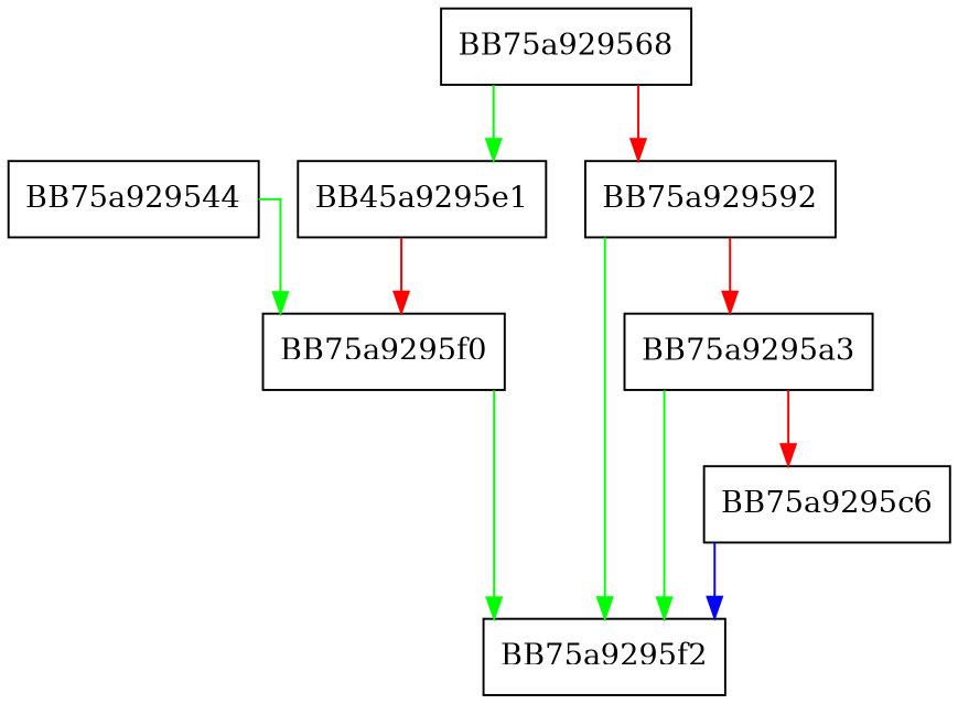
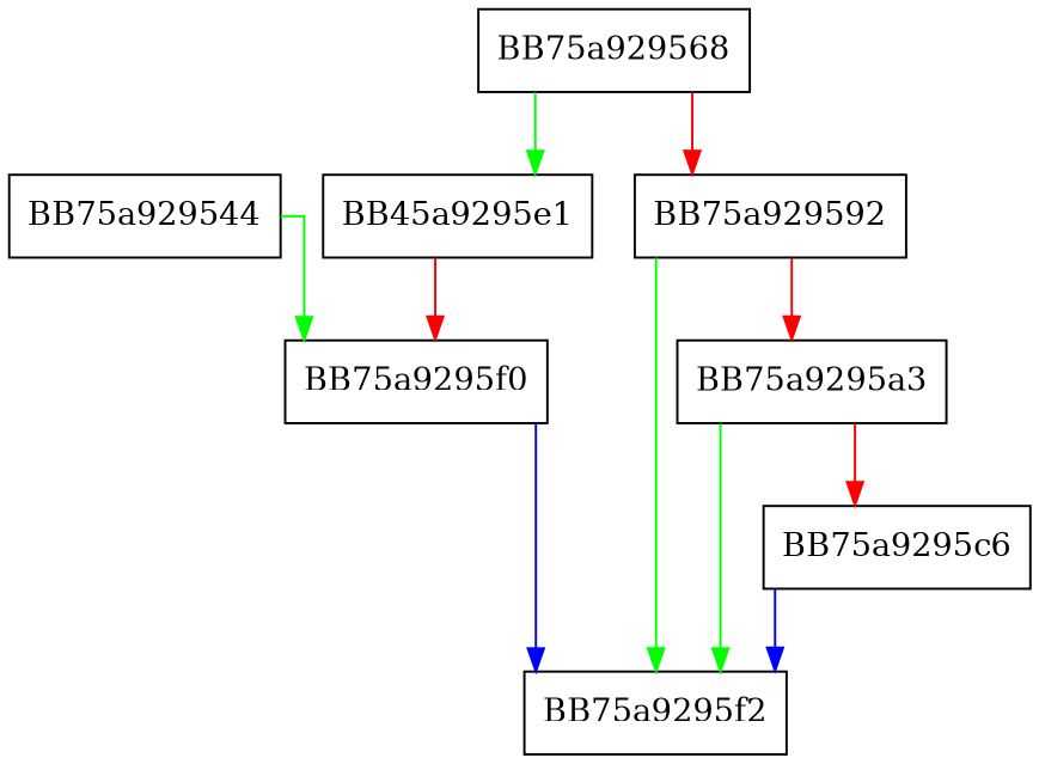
  digraph {
    splines=ortho
    node [shape=box]
    edge [color=green]
    BB75a929544
    BB75a9295f0
    BB75a9295f2
    n4 [label=BB45a9295e1]
    BB75a929568
    BB75a929592
    BB75a9295a3
    BB75a9295c6
    BB75a929544 -> BB75a9295f0
-   BB75a9295f0 -> BB75a9295f2
+   BB75a9295f0 -> BB75a9295f2 [color=blue]
    n4 -> BB75a9295f0 [color=red]
    BB75a929568 -> n4
    BB75a929568 -> BB75a929592 [color=red]
    BB75a929592 -> BB75a9295f2
    BB75a929592 -> BB75a9295a3 [color=red]
    BB75a9295a3 -> BB75a9295f2
    BB75a9295a3 -> BB75a9295c6 [color=red]
    BB75a9295c6 -> BB75a9295f2 [color=blue]
  }
